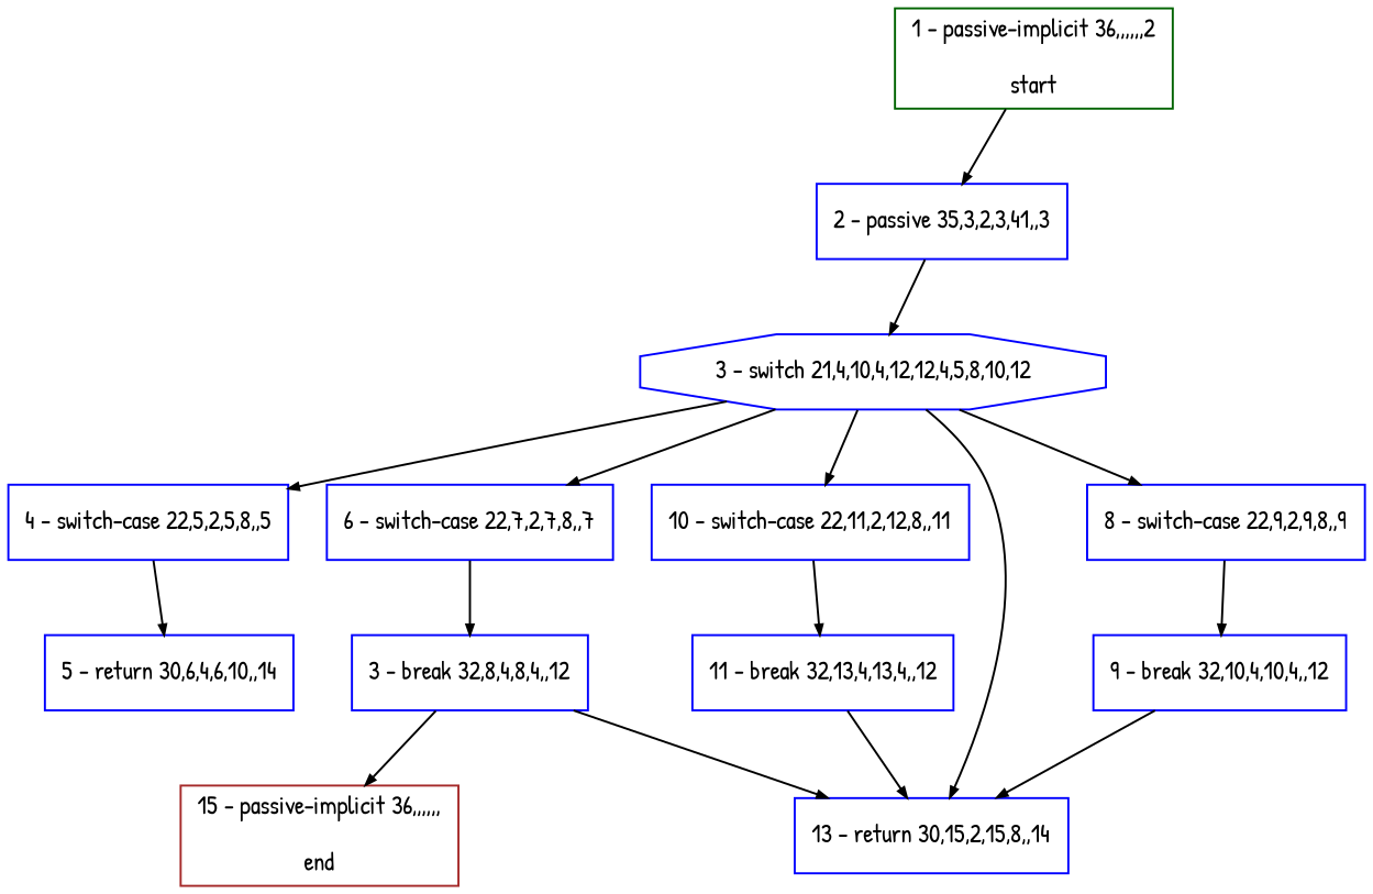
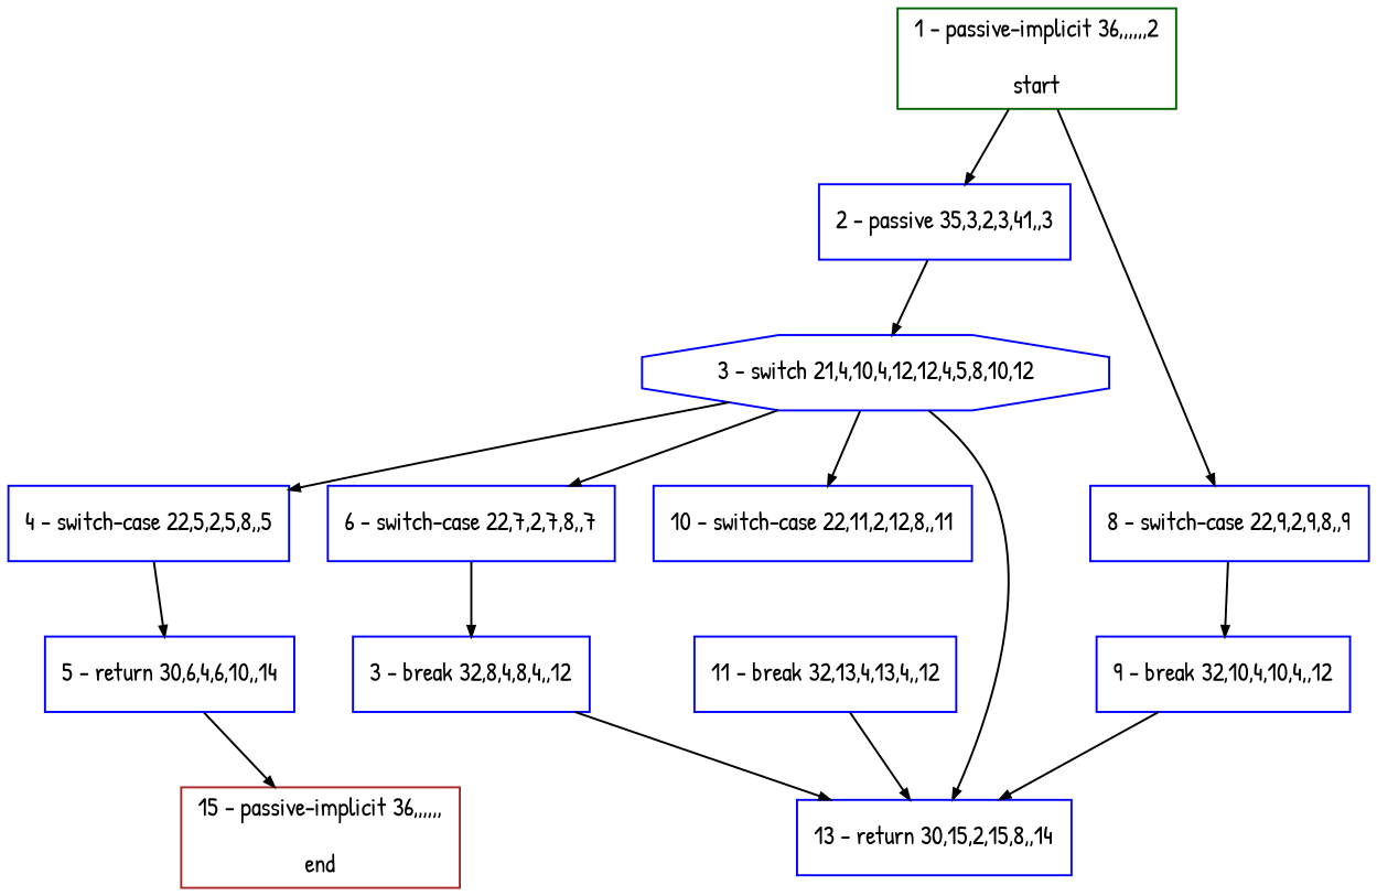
  digraph {
    bgcolor=white
    compound=true
    fillcolor="#FFFFCC"
    fontname="Patrick Hand"
    fontsize=12
    pack=true
    packmode=clust
    style="rounded,filled"
    node [color="#0000ff" compound=true fillcolor="#ffffff" fixedsize=false fontname="Patrick Hand" fontsize=12 node_initialized=no shape=box style=filled]
    edge [arrowhead=normal arrowsize=0.5 arrowtail=none color="#000000" compound=true dir=forward fontcolor=black fontname="Patrick Hand" fontsize=12]
    n1 [label="2 - passive 35,3,2,3,41,,3"]
    n2 [label="3 - switch 21,4,10,4,12,12,4,5,8,10,12" shape=octagon]
    n3 [label="4 - switch-case 22,5,2,5,8,,5"]
    n4 [label="6 - switch-case 22,7,2,7,8,,7"]
    n5 [label="8 - switch-case 22,9,2,9,8,,9"]
    n6 [label="10 - switch-case 22,11,2,12,8,,11"]
    n7 [label="13 - return 30,15,2,15,8,,14"]
    n8 [color="#006400" label="1 - passive-implicit 36,,,,,,2\n\nstart"]
    n9 [label="5 - return 30,6,4,6,10,,14"]
    n10 [label="3 - break 32,8,4,8,4,,12"]
    n11 [label="9 - break 32,10,4,10,4,,12"]
    n12 [label="11 - break 32,13,4,13,4,,12"]
    n13 [color="#a52a2a" label="15 - passive-implicit 36,,,,,,\n\nend"]
    n1 -> n2
    n2 -> n3
    n2 -> n4
-   n2 -> n5
+   n8 -> n5
    n2 -> n6
    n2 -> n7
    n3 -> n9
    n4 -> n10
    n5 -> n11
-   n6 -> n12
    n8 -> n1
-   n10 -> n13
+   n9 -> n13
    n10 -> n7
    n11 -> n7
    n12 -> n7
  }
